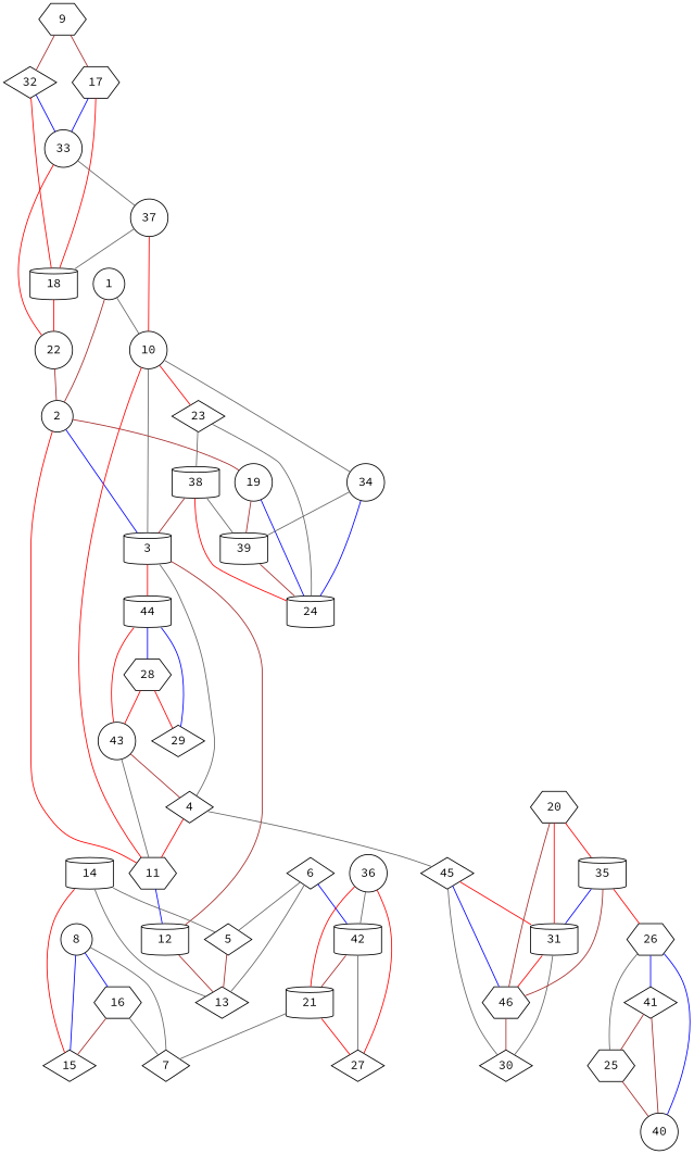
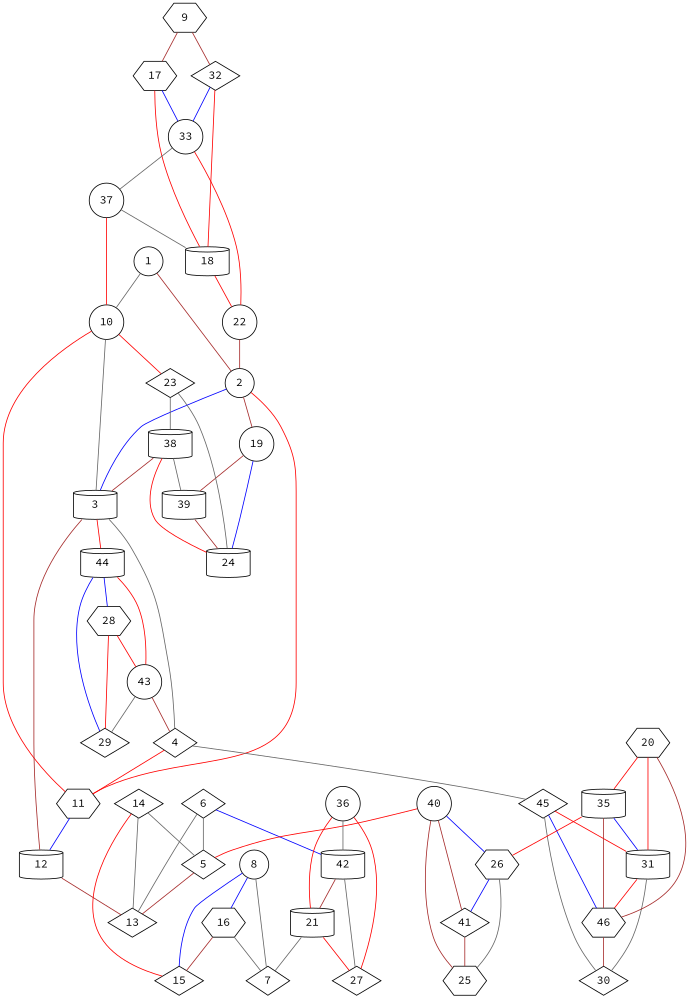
  graph {
    fontname="Source Code Pro"
    node [aaLength=3 fontname="Source Code Pro" sequence=vanDerWaals shape=diamond type=1]
    edge [color=gray40 distance0=0.0 fontname="Source Code Pro" frequency=1 type0=2]
    1 [aaLength=9 sequence=SELDAKLNK shape=circle type=0]
    2 [aaLength=5 sequence=RAETK shape=circle type=0]
    10 [aaLength=5 sequence=RAETK shape=circle type=0]
    3 [aaLength=7 sequence=AIAISFA shape=cylinder type=0]
    11 [aaLength=7 sequence=AIAISFA shape=hexagon type=0]
    19 [aaLength=7 sequence=QINMTTA shape=circle]
-   34 [aaLength=7 sequence=QINMTTA shape=circle]
    23 [sequence=PGQ]
    4 [aaLength=12 sequence=TPNEDELLEYLE type=0]
    12 [aaLength=12 sequence=TPNEDELLEYLE shape=cylinder type=0]
    44 [aaLength=4 sequence=KDSS shape=cylinder]
    24 [sequence=KND shape=cylinder]
    39 [sequence=KND shape=cylinder]
    45 [sequence=EGR]
    13 [aaLength=25 sequence=NLTMPEWLEKMGYKSLSANNALKY type=0]
    28 [aaLength=9 sequence=VEDAGVWET shape=hexagon]
    29 [aaLength=4 sequence=KDSS]
    31 [sequence=AMA shape=cylinder]
    46 [sequence=AMA shape=hexagon]
    30 [sequence=EGR]
    43 [aaLength=9 sequence=VEDAGVWET shape=circle]
    5 [aaLength=24 sequence=NLTMPEWLEKMGYKSLSANNALKY type=0]
    6 [aaLength=4 type=0]
    42 [aaLength=11 shape=cylinder]
    21 [aaLength=15 shape=cylinder]
    27 [aaLength=11]
    7 [aaLength=12 type=0]
    8 [aaLength=10 shape=circle type=0]
    15 [aaLength=12 type=0]
    16 [aaLength=10 shape=hexagon type=0]
    9 [aaLength=9 sequence=SELDAKLNK shape=hexagon type=0]
    17 [sequence=AIS shape=hexagon]
    32 [sequence=AIS]
    18 [sequence=NIG shape=cylinder]
    33 [sequence=NIG shape=circle]
    22 [aaLength=12 sequence=YVTGLKVDAGVR shape=circle]
    37 [aaLength=12 sequence=YVTGLKVDAGVR shape=circle]
-   14 [shape=cylinder type=0]
+   14 [type=0]
    38 [sequence=PGQ shape=cylinder]
    20 [aaLength=15 sequence=CGQDAHASFESSWIG shape=hexagon]
    35 [aaLength=15 sequence=CGQDAHASFESSWIG shape=cylinder]
    26 [aaLength=11 sequence=NAITVAPYVSL shape=hexagon]
    41 [aaLength=11 sequence=NAITVAPYVSL]
    25 [aaLength=10 sequence=SILTPDKDME shape=hexagon]
    40 [aaLength=10 sequence=SILTPDKDME shape=circle]
    36 [aaLength=15 shape=circle]
    1 -- 2 [color=brown distance0=68.06986 type0=3]
    1 -- 10 [distance0=63.68544]
    2 -- 3 [color=blue distance0=41.20239]
    2 -- 11 [color=red distance0=42.472 type0=3]
    2 -- 19 [color=brown distance0=5.0 type0=4]
    10 -- 3 [distance0=42.50018 type0=3]
    10 -- 11 [color=red distance0=41.24684]
-   10 -- 34 [distance0=5.0 type0=4]
    10 -- 23 [color=red distance0=7.0]
    3 -- 4 [distance0=27.06201]
    3 -- 12 [color=brown distance0=28.43486 type0=3]
    3 -- 44 [color=red distance0=4.0 type0=4]
    11 -- 12 [color=blue distance0=27.07194 distance1=18.0 frequency=2 type1=4]
    19 -- 24 [color=blue distance0=8.0]
    19 -- 39 [color=brown distance0=8.0 type0=3]
-   34 -- 24 [color=blue distance0=8.0]
-   34 -- 39 [distance0=8.0 type0=3]
    23 -- 24 [distance0=7.0]
    23 -- 38 [type0=5]
    4 -- 11 [color=red distance0=28.43412 type0=3]
    4 -- 45 [type0=5]
    12 -- 13 [color=brown distance0=71.0 type0=4]
    44 -- 28 [color=blue distance0=6.0]
    44 -- 29 [color=blue type0=5]
    39 -- 24 [color=brown type0=5]
    45 -- 31 [color=red distance0=5.0]
    45 -- 46 [color=blue distance0=5.0 type0=3]
    45 -- 30 [type0=5]
    28 -- 29 [color=red distance0=6.0]
    28 -- 43 [color=red type0=5]
    31 -- 46 [color=red type0=1]
    46 -- 30 [color=brown distance0=5.0]
    30 -- 31 [distance0=5.0]
    43 -- 4 [color=brown type0=5]
    43 -- 44 [color=red distance0=6.0 type0=3]
-   43 -- 11 [distance0=6.0]
+   43 -- 29 [distance0=6.0]
    5 -- 13 [color=brown distance0=6.175548 type0=1]
    6 -- 13 [distance0=34.45406]
    6 -- 5 [distance0=30.34896 type0=1]
    6 -- 42 [color=blue type0=4]
    42 -- 21 [color=brown distance0=13.0]
    42 -- 27 [type0=5]
    21 -- 27 [color=red distance0=13.0]
    21 -- 7 [type0=4]
    8 -- 7 [distance0=17.4081 type0=1]
    8 -- 15 [color=blue distance0=20.31146]
    8 -- 16 [color=blue distance0=24.17423 type0=3]
    16 -- 7 [distance0=20.39055]
    16 -- 15 [color=brown distance0=17.41331 type0=1]
    9 -- 17 [color=brown distance0=58.99517]
    9 -- 32 [color=brown distance0=58.99517 distance1=6.0 frequency=2 type0=3 type1=4]
    17 -- 18 [color=red distance0=16.0 distance1=13.0 frequency=2 type1=4]
    17 -- 33 [color=blue distance0=16.0 type0=3]
    32 -- 18 [color=red distance0=16.0]
    32 -- 33 [color=blue distance0=16.0 distance1=13.0 frequency=2 type0=3 type1=4]
    18 -- 22 [color=red distance0=5.0 distance1=2.0 frequency=2 type1=4]
    33 -- 22 [color=red distance0=5.0]
    33 -- 37 [distance0=5.0 distance1=2.0 frequency=2 type0=3 type1=4]
    22 -- 2 [color=brown distance0=15.0 type0=4]
    37 -- 10 [color=red distance0=15.0 type0=4]
    37 -- 18 [distance0=5.0]
    14 -- 13 [distance0=31.43776 type0=1]
    14 -- 5 [distance0=34.39553]
    14 -- 15 [color=red type0=4]
    38 -- 3 [color=brown distance0=6.0 type0=4]
    38 -- 24 [color=red distance0=7.0]
    38 -- 39 [distance0=7.0 type0=3]
    20 -- 31 [color=red distance0=8.0]
    20 -- 46 [color=brown distance0=8.0 type0=3]
    20 -- 35 [color=red type0=5]
    35 -- 31 [color=blue distance0=8.0]
    35 -- 46 [color=brown distance0=8.0 type0=3]
    35 -- 26 [color=red distance0=12.0 type0=4]
    26 -- 41 [color=blue type0=5]
    41 -- 25 [color=brown distance0=19.0 distance1=8.0 frequency=2 type1=4]
    25 -- 26 [distance0=19.0]
    25 -- 40 [color=brown type0=5]
+   40 -- 5 [color=red distance0=3.0 type0=4]
    40 -- 26 [color=blue distance0=19.0]
    40 -- 41 [color=brown distance0=19.0 type0=3]
    36 -- 42 [distance0=13.0 type0=3]
    36 -- 21 [color=red type0=5]
    36 -- 27 [color=red distance0=13.0]
  }
